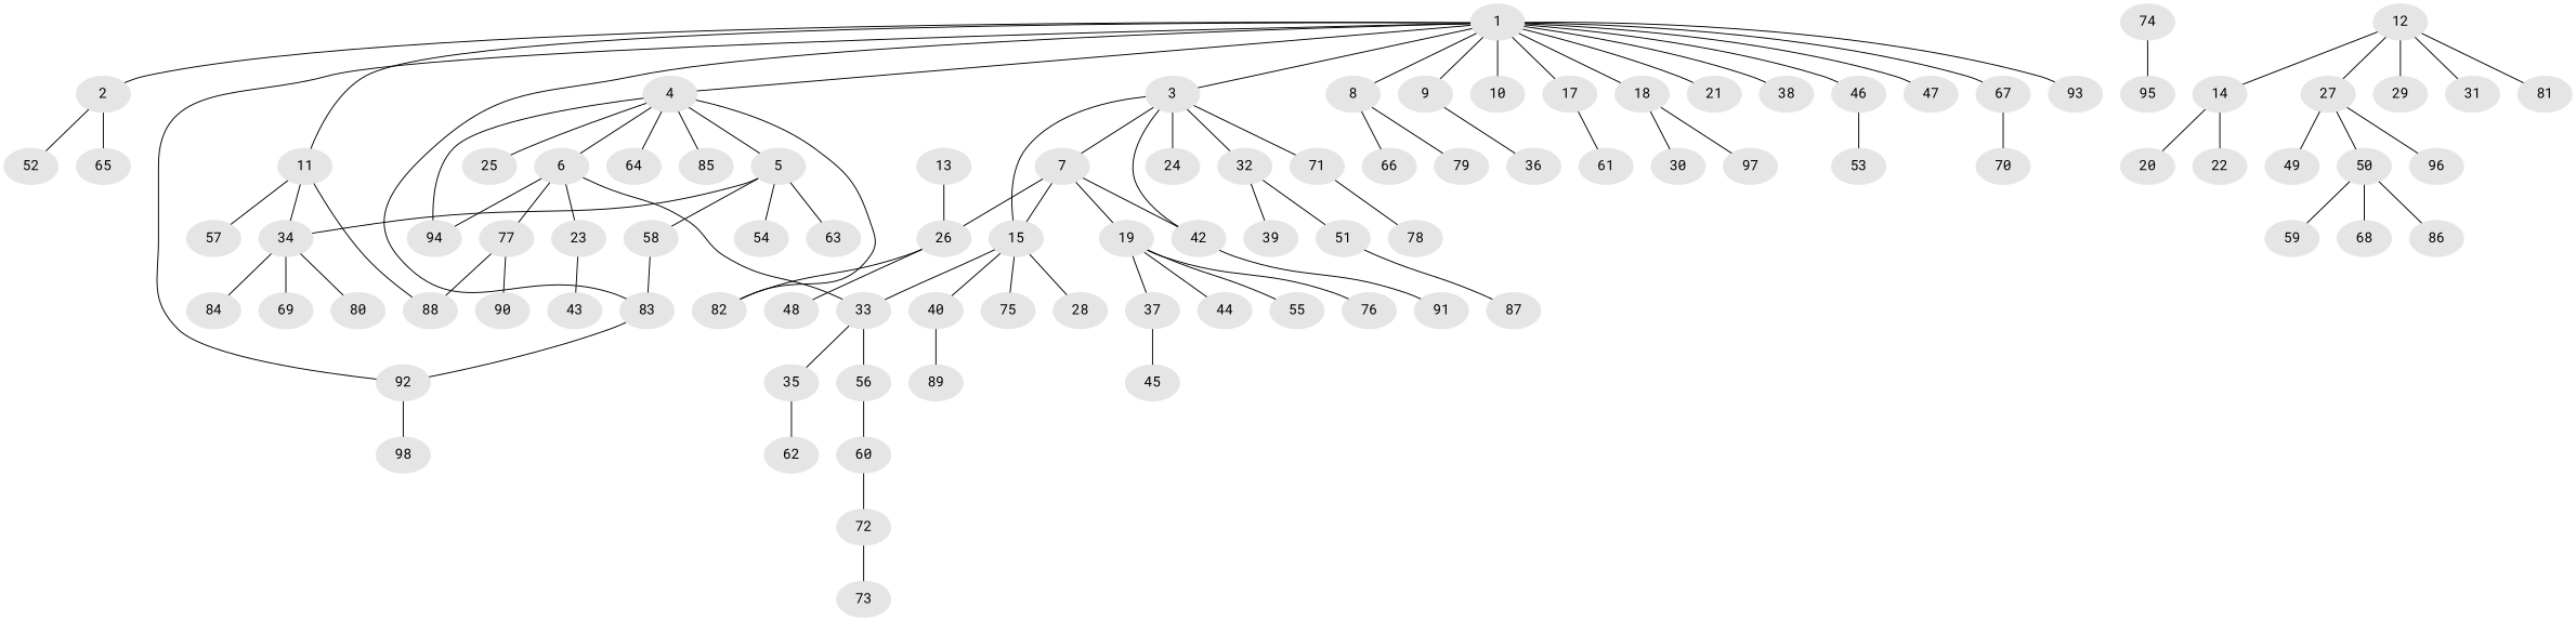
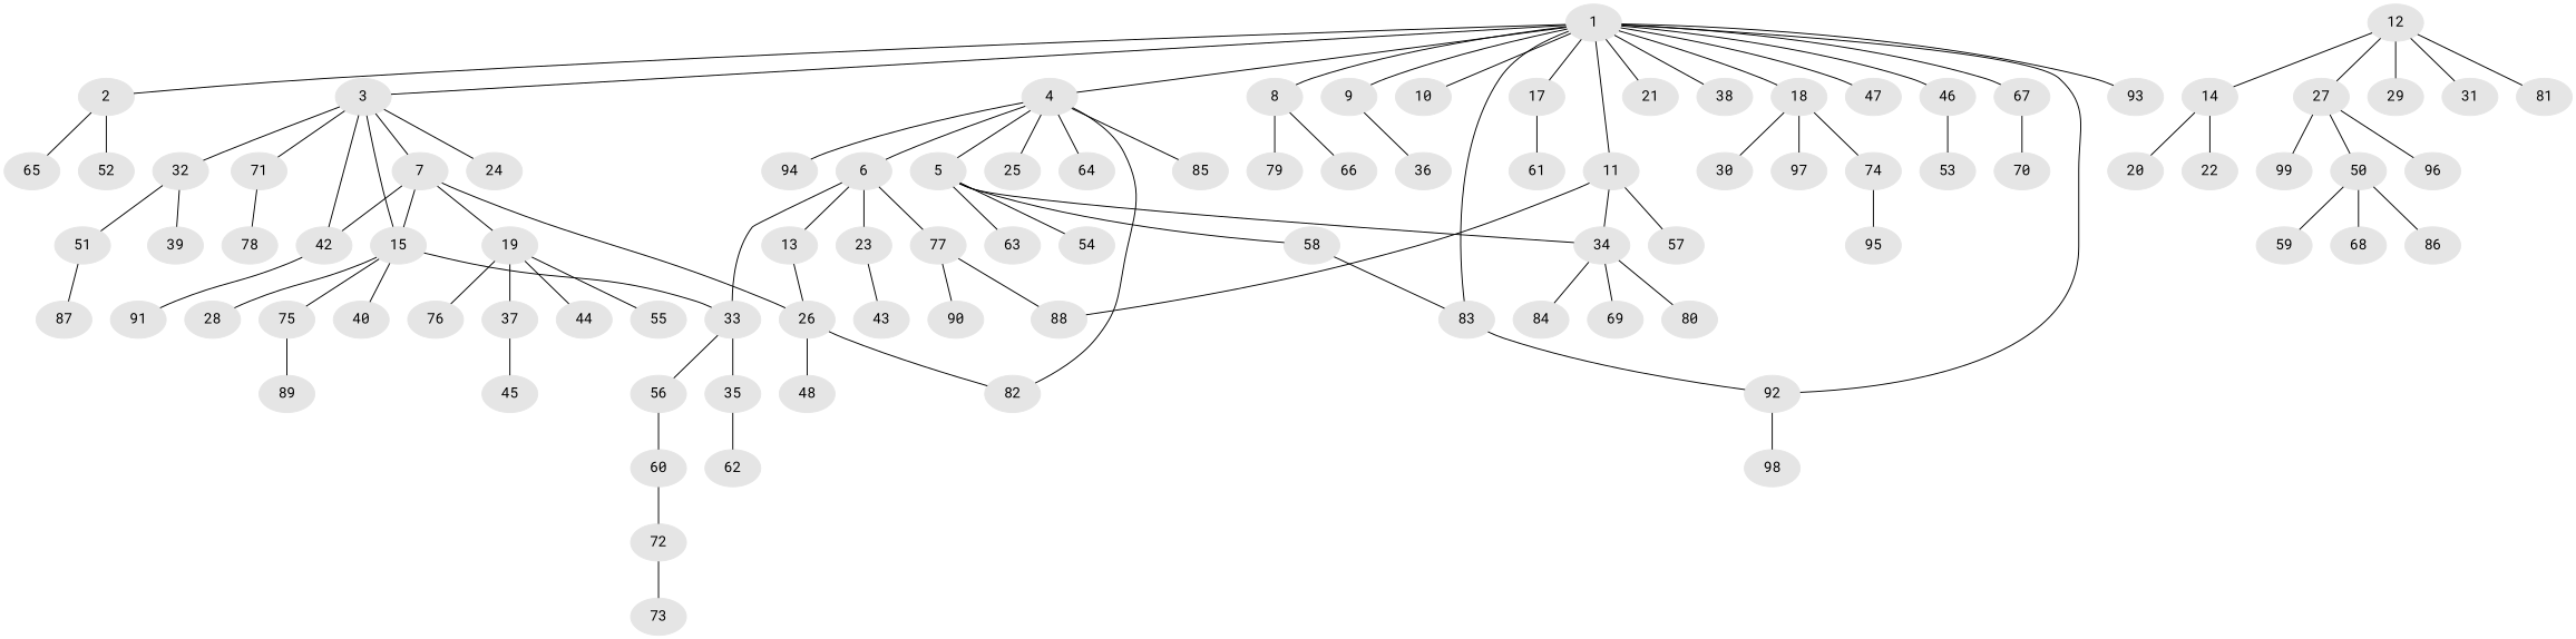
  graph {
    fontname="Roboto Mono"
    node [color=gray90 fontname="Roboto Mono" style=filled]
    edge [fontname="Roboto Mono"]
    1
    2
    3
    4
    8
    9
    10
    11
    17
    18
    21
    38
    46
    47
    67
    83
    92
    93
    52
    65
    7
    15
    24
    32
    42
    71
    5
    6
    25
    64
    82
    85
    94
    66
    79
    36
    34
    57
    88
    61
    30
    74
    97
    53
    70
    98
    19
    26
    33
    28
    40
    75
    39
    51
    91
    78
    54
    58
    63
    13
    23
    77
    69
    80
    84
    43
    35
    56
    90
    12
    14
    27
    29
    31
    81
    37
    44
    55
    76
    48
    20
    22
-   49
+   49 [label=99]
    50
    96
    89
    95
    45
    59
    68
    86
    87
    62
    60
    72
    73
    1 -- 2
    1 -- 3
    1 -- 4
    1 -- 8
    1 -- 9
    1 -- 10
    1 -- 11
    1 -- 17
    1 -- 18
    1 -- 21
    1 -- 38
    1 -- 46
    1 -- 47
    1 -- 67
    1 -- 83
    1 -- 92
    1 -- 93
    2 -- 52
    2 -- 65
    3 -- 7
    3 -- 15
    3 -- 24
    3 -- 32
    3 -- 42
    3 -- 71
    4 -- 5
    4 -- 6
    4 -- 25
    4 -- 64
    4 -- 82
    4 -- 85
    4 -- 94
    8 -- 66
    8 -- 79
    9 -- 36
    11 -- 34
    11 -- 57
    11 -- 88
    17 -- 61
    18 -- 30
+   18 -- 74
    18 -- 97
    46 -- 53
    67 -- 70
    83 -- 92
    92 -- 98
    7 -- 15
    7 -- 42
    7 -- 19
    7 -- 26
    15 -- 33
    15 -- 28
    15 -- 40
    15 -- 75
    32 -- 39
    32 -- 51
    42 -- 91
    71 -- 78
    5 -- 34
    5 -- 54
    5 -- 58
    5 -- 63
    6 -- 33
-   6 -- 94
+   6 -- 13
    6 -- 23
    6 -- 77
    34 -- 69
    34 -- 80
    34 -- 84
    74 -- 95
    19 -- 37
    19 -- 44
    19 -- 55
    19 -- 76
    26 -- 82
    26 -- 48
    33 -- 35
    33 -- 56
-   40 -- 89
+   75 -- 89
    51 -- 87
    58 -- 83
    13 -- 26
    23 -- 43
    77 -- 88
    77 -- 90
    35 -- 62
    56 -- 60
    12 -- 14
    12 -- 27
    12 -- 29
    12 -- 31
    12 -- 81
    14 -- 20
    14 -- 22
    27 -- 49
    27 -- 50
    27 -- 96
    37 -- 45
    50 -- 59
    50 -- 68
    50 -- 86
    60 -- 72
    72 -- 73
  }
